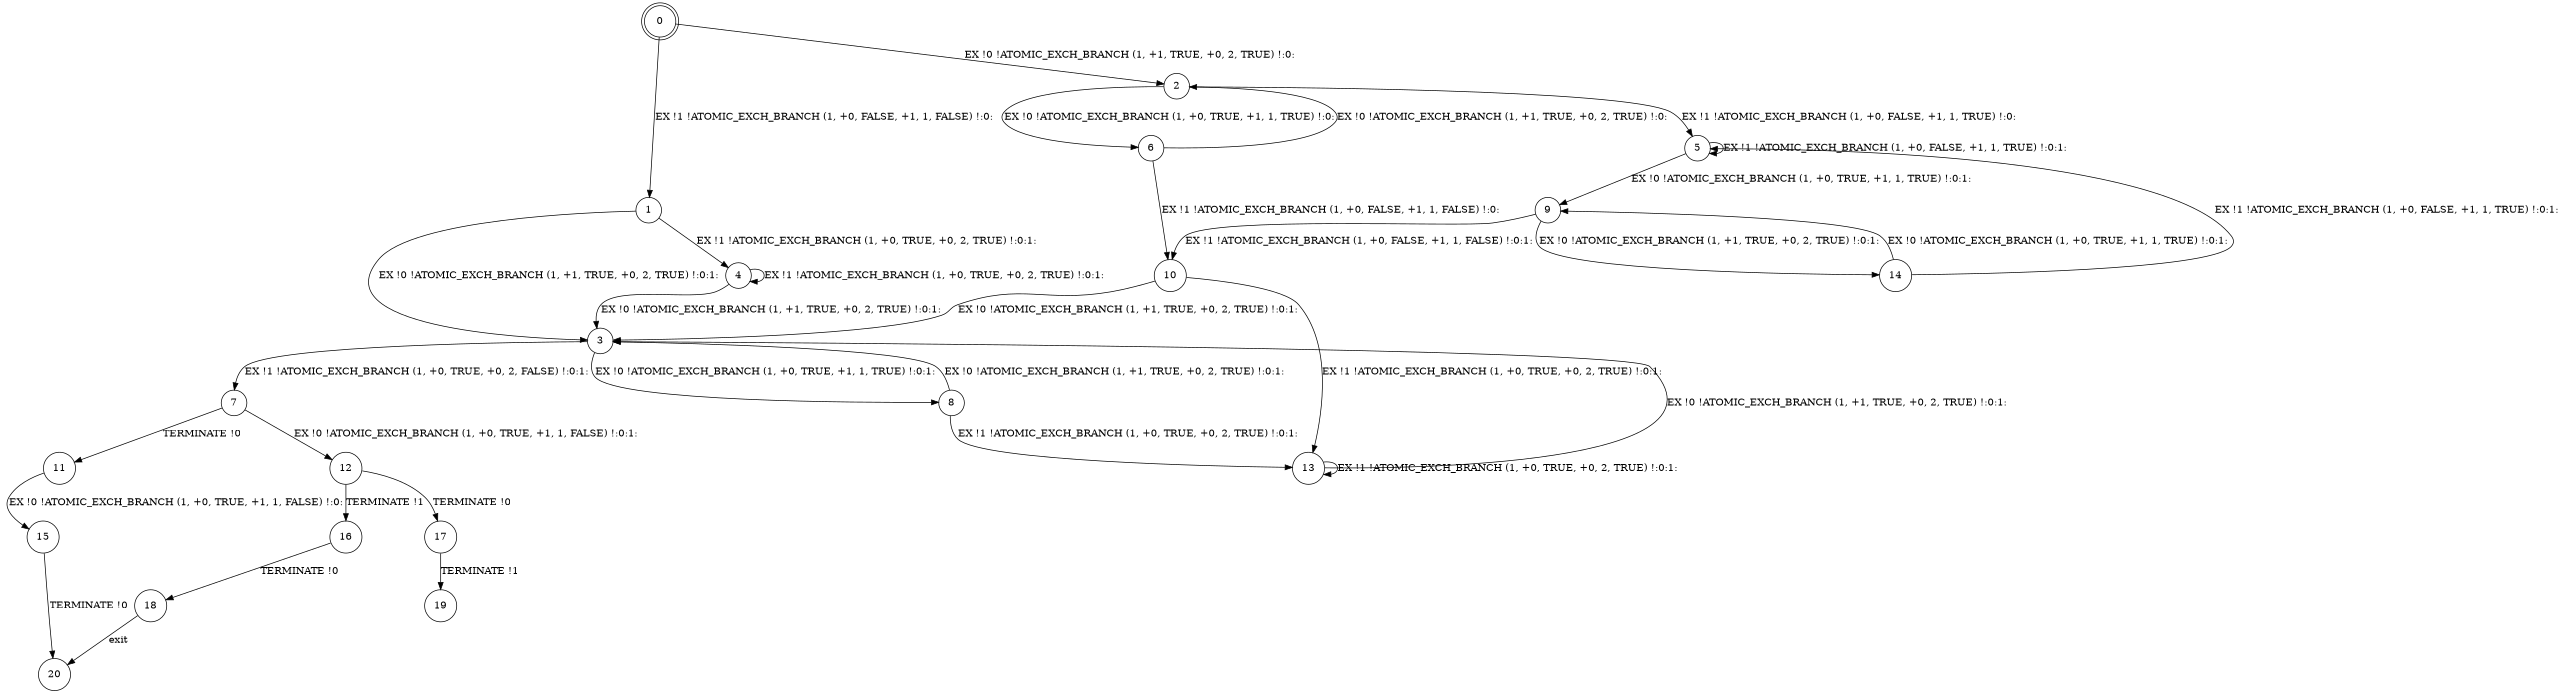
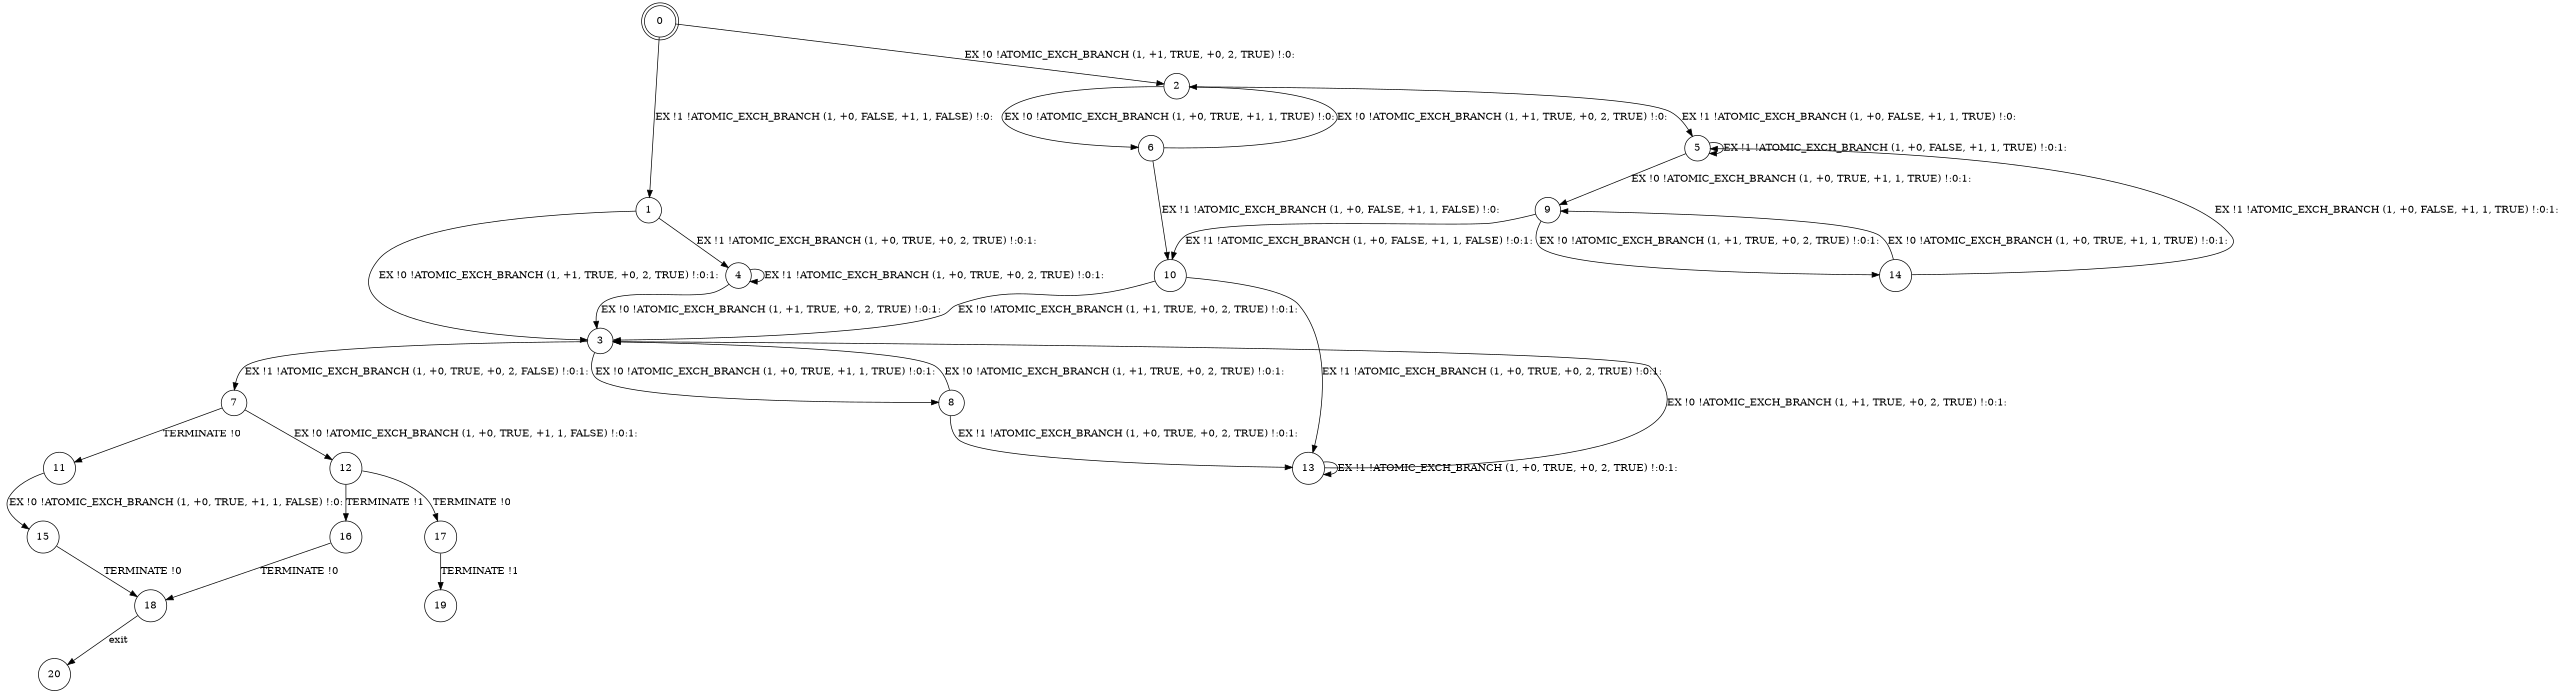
  digraph {
    node [shape=circle]
    0 [peripheries=2]
    1
    2
    3
    4
    5
    6
    7
    8
    9
    10
    11
    12
    13
    14
    15
    16
    17
    18
    19
    20
    0 -> 1 [label="EX !1 !ATOMIC_EXCH_BRANCH (1, +0, FALSE, +1, 1, FALSE) !:0:"]
    0 -> 2 [label="EX !0 !ATOMIC_EXCH_BRANCH (1, +1, TRUE, +0, 2, TRUE) !:0:"]
    1 -> 3 [label="EX !0 !ATOMIC_EXCH_BRANCH (1, +1, TRUE, +0, 2, TRUE) !:0:1:"]
    1 -> 4 [label="EX !1 !ATOMIC_EXCH_BRANCH (1, +0, TRUE, +0, 2, TRUE) !:0:1:"]
    2 -> 5 [label="EX !1 !ATOMIC_EXCH_BRANCH (1, +0, FALSE, +1, 1, TRUE) !:0:"]
    2 -> 6 [label="EX !0 !ATOMIC_EXCH_BRANCH (1, +0, TRUE, +1, 1, TRUE) !:0:"]
    3 -> 7 [label="EX !1 !ATOMIC_EXCH_BRANCH (1, +0, TRUE, +0, 2, FALSE) !:0:1:"]
    3 -> 8 [label="EX !0 !ATOMIC_EXCH_BRANCH (1, +0, TRUE, +1, 1, TRUE) !:0:1:"]
    4 -> 3 [label="EX !0 !ATOMIC_EXCH_BRANCH (1, +1, TRUE, +0, 2, TRUE) !:0:1:"]
    4 -> 4 [label="EX !1 !ATOMIC_EXCH_BRANCH (1, +0, TRUE, +0, 2, TRUE) !:0:1:"]
    5 -> 5 [label="EX !1 !ATOMIC_EXCH_BRANCH (1, +0, FALSE, +1, 1, TRUE) !:0:1:"]
    5 -> 9 [label="EX !0 !ATOMIC_EXCH_BRANCH (1, +0, TRUE, +1, 1, TRUE) !:0:1:"]
    6 -> 2 [label="EX !0 !ATOMIC_EXCH_BRANCH (1, +1, TRUE, +0, 2, TRUE) !:0:"]
    6 -> 10 [label="EX !1 !ATOMIC_EXCH_BRANCH (1, +0, FALSE, +1, 1, FALSE) !:0:"]
    7 -> 11 [label="TERMINATE !0"]
    7 -> 12 [label="EX !0 !ATOMIC_EXCH_BRANCH (1, +0, TRUE, +1, 1, FALSE) !:0:1:"]
    8 -> 3 [label="EX !0 !ATOMIC_EXCH_BRANCH (1, +1, TRUE, +0, 2, TRUE) !:0:1:"]
    8 -> 13 [label="EX !1 !ATOMIC_EXCH_BRANCH (1, +0, TRUE, +0, 2, TRUE) !:0:1:"]
    9 -> 10 [label="EX !1 !ATOMIC_EXCH_BRANCH (1, +0, FALSE, +1, 1, FALSE) !:0:1:"]
    9 -> 14 [label="EX !0 !ATOMIC_EXCH_BRANCH (1, +1, TRUE, +0, 2, TRUE) !:0:1:"]
    10 -> 3 [label="EX !0 !ATOMIC_EXCH_BRANCH (1, +1, TRUE, +0, 2, TRUE) !:0:1:"]
    10 -> 13 [label="EX !1 !ATOMIC_EXCH_BRANCH (1, +0, TRUE, +0, 2, TRUE) !:0:1:"]
    11 -> 15 [label="EX !0 !ATOMIC_EXCH_BRANCH (1, +0, TRUE, +1, 1, FALSE) !:0:"]
    12 -> 16 [label="TERMINATE !1"]
    12 -> 17 [label="TERMINATE !0"]
    13 -> 3 [label="EX !0 !ATOMIC_EXCH_BRANCH (1, +1, TRUE, +0, 2, TRUE) !:0:1:"]
    13 -> 13 [label="EX !1 !ATOMIC_EXCH_BRANCH (1, +0, TRUE, +0, 2, TRUE) !:0:1:"]
    14 -> 5 [label="EX !1 !ATOMIC_EXCH_BRANCH (1, +0, FALSE, +1, 1, TRUE) !:0:1:"]
    14 -> 9 [label="EX !0 !ATOMIC_EXCH_BRANCH (1, +0, TRUE, +1, 1, TRUE) !:0:1:"]
-   15 -> 20 [label="TERMINATE !0"]
+   15 -> 18 [label="TERMINATE !0"]
    16 -> 18 [label="TERMINATE !0"]
    17 -> 19 [label="TERMINATE !1"]
    18 -> 20 [label=exit]
  }
